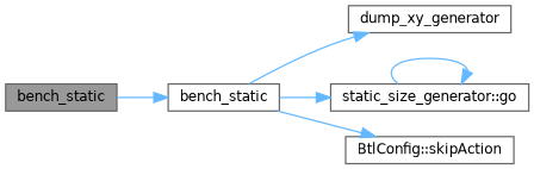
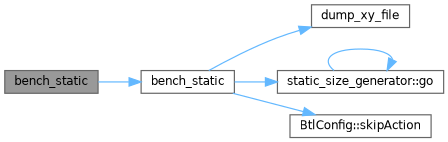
  digraph {
    rankdir=LR
    node [color=grey40 fillcolor=white fontname=Helvetica fontsize=10 shape=box style=filled]
    edge [color=steelblue1 fontname=Helvetica fontsize=10 labelfontname=Helvetica labelfontsize=10 style=solid]
    n1 [color=gray40 fillcolor=grey60 fontcolor=black height=0.2 label=bench_static width=0.4]
    n2 [height=0.2 label=bench_static width=0.4]
-   n3 [height=0.2 label=dump_xy_generator width=0.4]
+   n3 [height=0.2 label=dump_xy_file width=0.4]
    n4 [height=0.2 label="static_size_generator::go" width=0.4]
    n5 [height=0.2 label="BtlConfig::skipAction" width=0.4]
    n1 -> n2
    n2 -> n3
    n2 -> n4
    n2 -> n5
    n4 -> n4
  }
